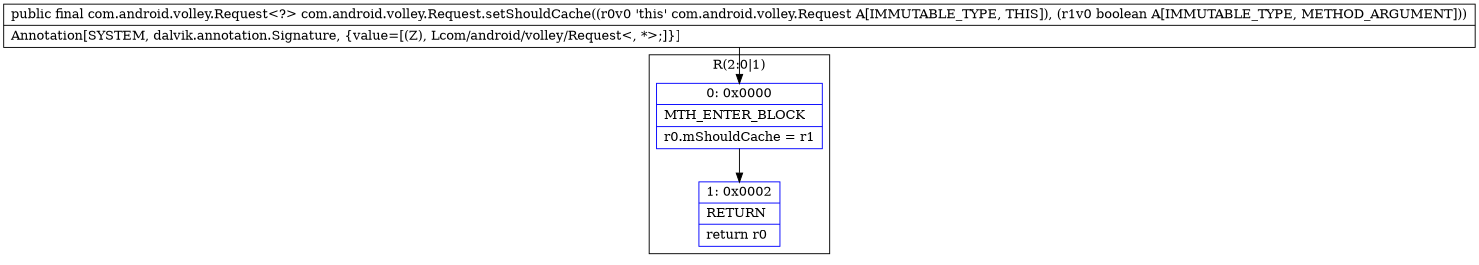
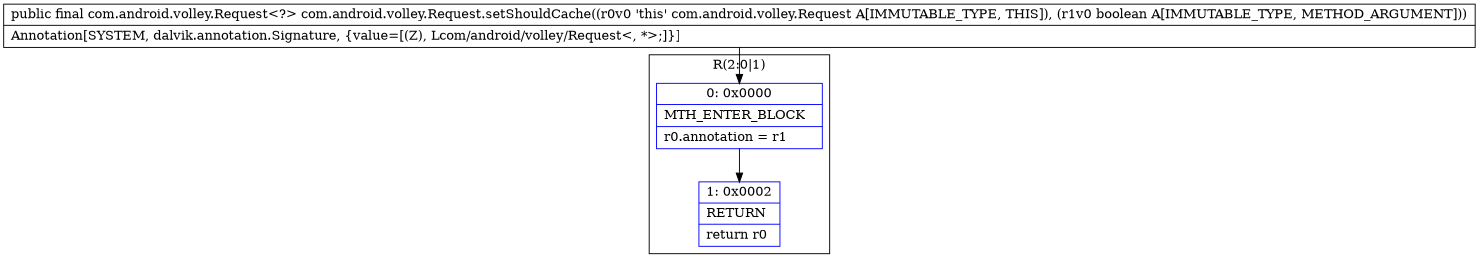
  digraph {
    node [color=blue shape=record]
-   n1 [label="{0\:\ 0x0000|MTH_ENTER_BLOCK\l|r0.mShouldCache = r1\l}"]
+   n1 [label="{0\:\ 0x0000|MTH_ENTER_BLOCK\l|r0.annotation = r1\l}"]
    n2 [label="{1\:\ 0x0002|RETURN\l|return r0\l}"]
    n3 [label="{public final com.android.volley.Request\<?\> com.android.volley.Request.setShouldCache((r0v0 'this' com.android.volley.Request A[IMMUTABLE_TYPE, THIS]), (r1v0 boolean A[IMMUTABLE_TYPE, METHOD_ARGUMENT]))  | Annotation[SYSTEM, dalvik.annotation.Signature, \{value=[(Z), Lcom\/android\/volley\/Request\<, *\>;]\}]\l}" color=""]
    subgraph cluster_1 {
      label="R(2:0|1)"
      n1
      n2
    }
    n1 -> n2
    n3 -> n1
  }
